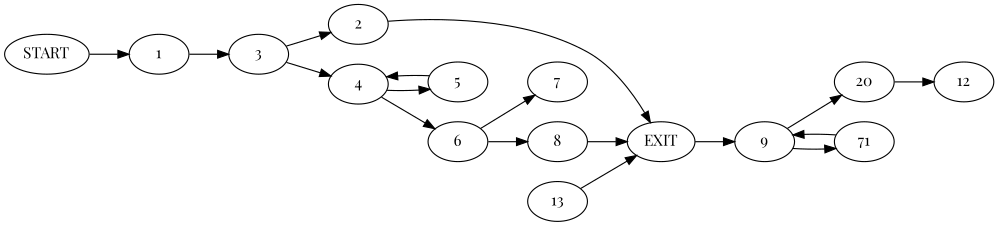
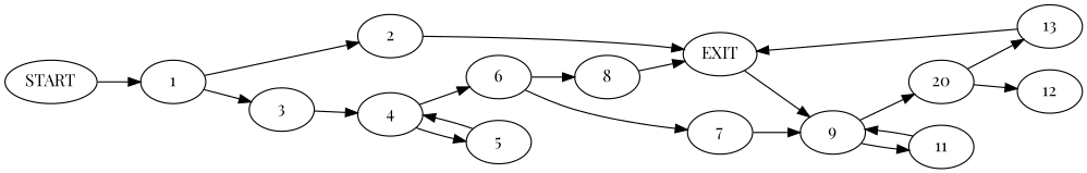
  digraph {
    fontname="Playfair Display"
    rankdir=LR
    node [fontname="Playfair Display"]
    edge [fontname="Playfair Display"]
    n1 [label=START]
    1
    2
    3
    n5 [label=EXIT]
    9
    4
    5
    6
    7
    8
    n12 [label=20]
-   11 [label=71]
+   11
    12
    13
    n1 -> 1
-   3 -> 2
+   1 -> 2
    1 -> 3
    2 -> n5
    3 -> 4
    n5 -> 9
    9 -> n12
    9 -> 11
    4 -> 5
    4 -> 6
    5 -> 4
    6 -> 7
    6 -> 8
+   7 -> 9
    8 -> n5
    n12 -> 12
+   n12 -> 13
    11 -> 9
    13 -> n5
  }
